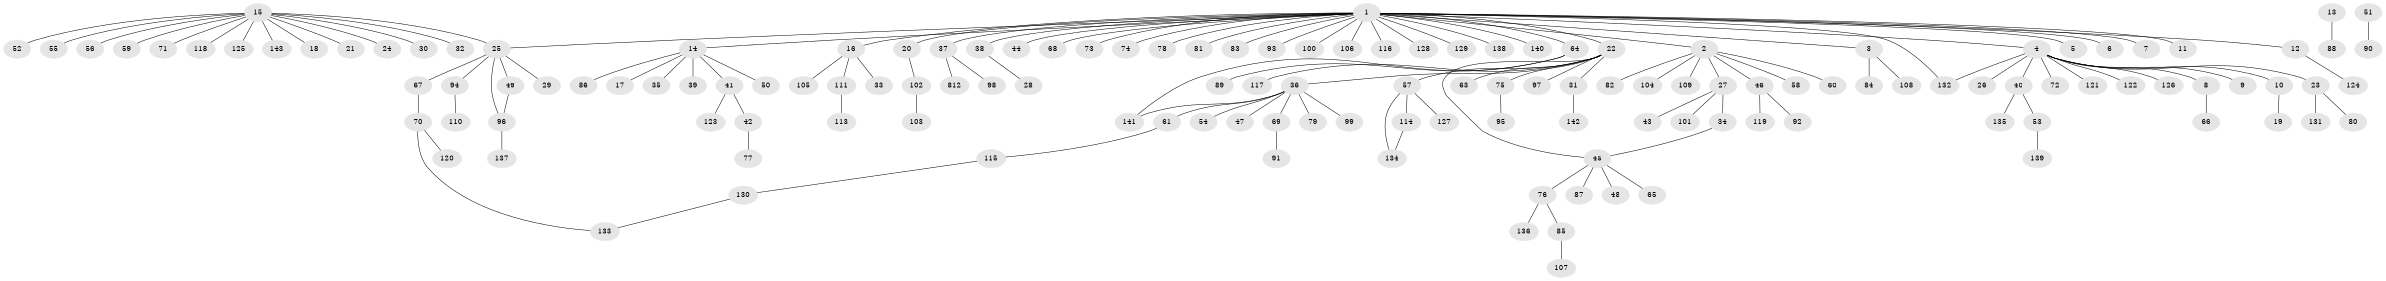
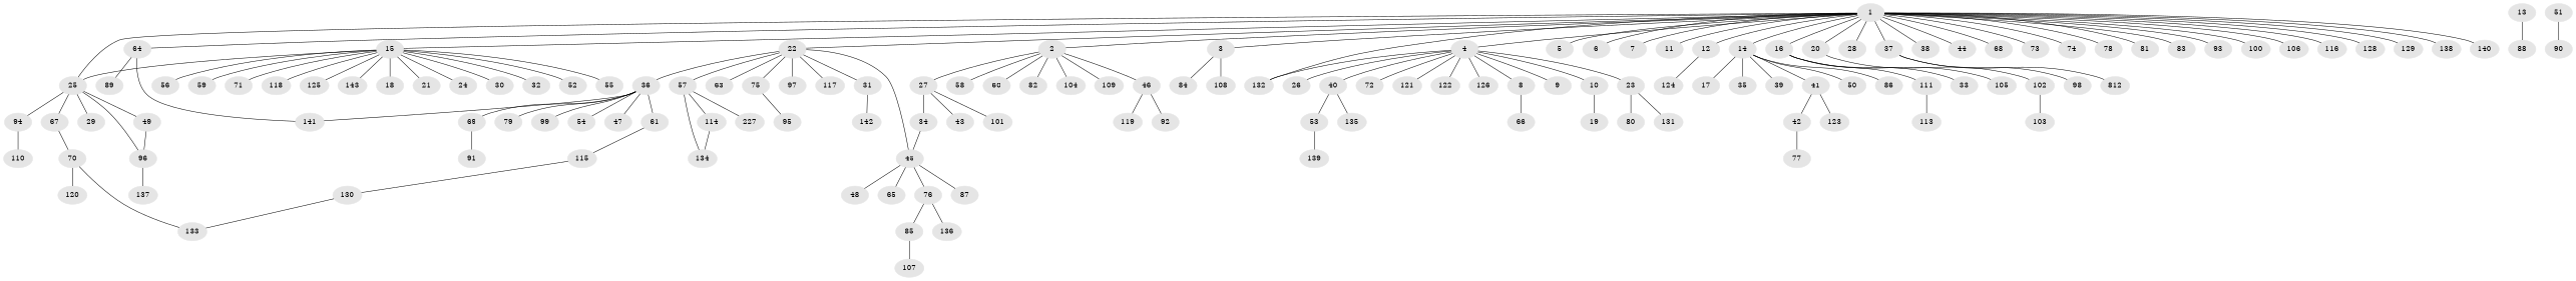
  graph {
    node [color=gray90 style=filled]
    1
    2
    3
    4
    5
    6
    7
    11
    12
    14
    15
    16
    20
    22
    25
    28
    37
    38
    44
    64
    68
    73
    74
    78
    81
    83
    93
    100
    106
    116
    128
    129
    132
    138
    140
    27
    46
    58
    60
    82
    104
    109
    84
    108
    8
    9
    10
    23
    26
    40
    72
    121
    122
    126
    124
    13
    88
    17
    35
    39
    41
    50
    86
    18
    21
    24
    30
    32
    52
    55
    56
    59
    71
    118
    125
    143
    111
    33
    105
    102
    31
    36
    45
    57
    63
    75
    97
    117
    29
    49
    67
    94
    96
    98
    n95 [label=812]
    141
    89
    34
    43
    101
    92
    119
    66
    19
    80
    131
    53
    135
    42
    123
    113
    103
    142
    47
    54
    61
    69
    79
    99
    48
    65
    76
    87
    114
-   127
+   127 [label=227]
    134
    95
    70
    110
    137
    115
    91
    139
    77
    85
    136
    51
    90
    130
    120
    133
    107
    1 -- 2
    1 -- 3
    1 -- 4
    1 -- 5
    1 -- 6
    1 -- 7
    1 -- 11
    1 -- 12
    1 -- 14
+   1 -- 15
    1 -- 16
    1 -- 20
    1 -- 22
    1 -- 25
-   38 -- 28
+   1 -- 28
    1 -- 37
    1 -- 38
    1 -- 44
    1 -- 64
    1 -- 68
    1 -- 73
    1 -- 74
    1 -- 78
    1 -- 81
    1 -- 83
    1 -- 93
    1 -- 100
    1 -- 106
    1 -- 116
    1 -- 128
    1 -- 129
    1 -- 132
    1 -- 138
    1 -- 140
    2 -- 27
    2 -- 46
    2 -- 58
    2 -- 60
    2 -- 82
    2 -- 104
    2 -- 109
    3 -- 84
    3 -- 108
    4 -- 132
    4 -- 8
    4 -- 9
    4 -- 10
    4 -- 23
    4 -- 26
    4 -- 40
    4 -- 72
    4 -- 121
    4 -- 122
    4 -- 126
    12 -- 124
    14 -- 17
    14 -- 35
    14 -- 39
    14 -- 41
    14 -- 50
    14 -- 86
    15 -- 25
    15 -- 18
    15 -- 21
    15 -- 24
    15 -- 30
    15 -- 32
    15 -- 52
    15 -- 55
    15 -- 56
    15 -- 59
    15 -- 71
    15 -- 118
    15 -- 125
    15 -- 143
    16 -- 111
    16 -- 33
    16 -- 105
    20 -- 102
    22 -- 31
    22 -- 36
    22 -- 45
    22 -- 57
    22 -- 63
    22 -- 75
    22 -- 97
    22 -- 117
    25 -- 29
    25 -- 49
    25 -- 67
    25 -- 94
    25 -- 96
    37 -- 98
    37 -- n95
    64 -- 141
    64 -- 89
    27 -- 34
    27 -- 43
    27 -- 101
    46 -- 92
    46 -- 119
    8 -- 66
    10 -- 19
    23 -- 80
    23 -- 131
    40 -- 53
    40 -- 135
    13 -- 88
    41 -- 42
    41 -- 123
    111 -- 113
    102 -- 103
    31 -- 142
    36 -- 141
    36 -- 47
    36 -- 54
    36 -- 61
    36 -- 69
    36 -- 79
    36 -- 99
    45 -- 48
    45 -- 65
    45 -- 76
    45 -- 87
    57 -- 114
    57 -- 127
    57 -- 134
    75 -- 95
    49 -- 96
    67 -- 70
    94 -- 110
    96 -- 137
    34 -- 45
    53 -- 139
    42 -- 77
    61 -- 115
    69 -- 91
    76 -- 85
    76 -- 136
    114 -- 134
    70 -- 120
    70 -- 133
    115 -- 130
    85 -- 107
    51 -- 90
    130 -- 133
  }
